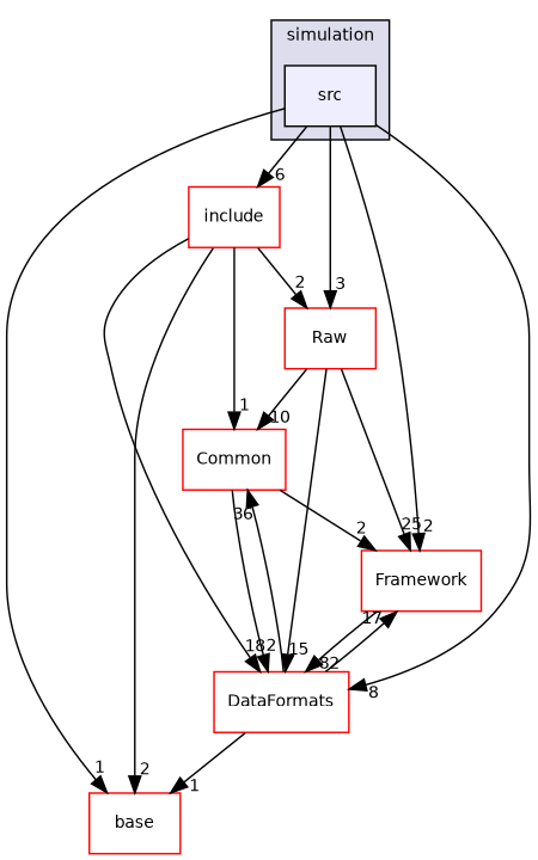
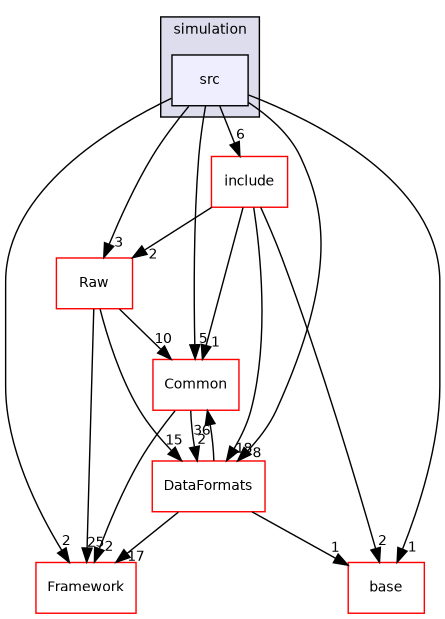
  digraph {
    compound=true
    node [fontname=Helvetica fontsize=10 shape=box color=red]
    edge [headlabel=2 labeldistance=1.5 labelfontname=Helvetica labelfontsize=10]
    n1 [fillcolor="#eeeeff" label=src pencolor=black style=filled color=""]
    n2 [label=Common]
    n3 [label=base]
    n4 [label=include]
    n5 [label=Framework]
    n6 [label=Raw]
    n7 [label=DataFormats]
    subgraph cluster_1 {
      bgcolor="#ddddee"
      fontname=Helvetica
      fontsize=10
      label=simulation
      pencolor=black
      n1
    }
+   n1 -> n2 [headlabel=5]
    n1 -> n3 [headlabel=1]
    n1 -> n4 [headlabel=6]
    n1 -> n5
    n1 -> n6 [headlabel=3]
    n1 -> n7 [headlabel=8]
    n2 -> n5
    n2 -> n7
    n4 -> n2 [headlabel=1]
    n4 -> n3
    n4 -> n6
    n4 -> n7 [headlabel=18]
-   n5 -> n7 [headlabel=82]
    n6 -> n2 [headlabel=10]
    n6 -> n5 [headlabel=25]
    n6 -> n7 [headlabel=15]
    n7 -> n2 [headlabel=36]
    n7 -> n3 [headlabel=1]
    n7 -> n5 [headlabel=17]
  }
